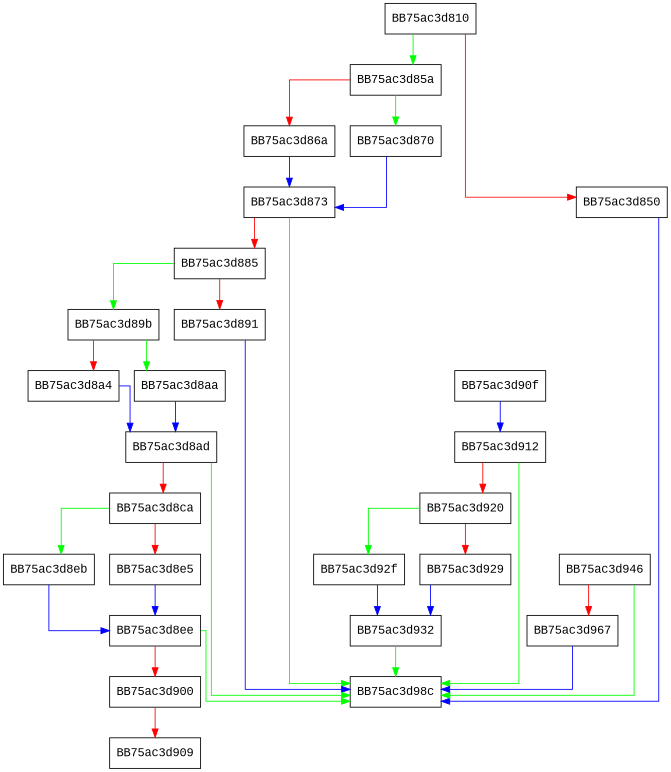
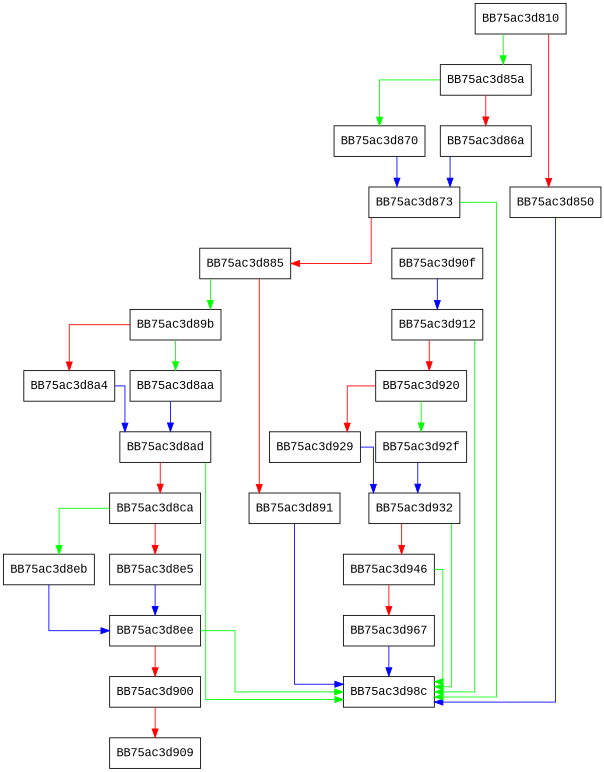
  digraph {
    fontname="Liberation Mono"
    splines=ortho
    node [fontname="Liberation Mono" shape=box]
    edge [color=red fontname="Liberation Mono"]
    BB75ac3d810
    BB75ac3d85a
    BB75ac3d850
    BB75ac3d870
    BB75ac3d86a
    BB75ac3d98c
    BB75ac3d873
    BB75ac3d885
    BB75ac3d89b
    BB75ac3d891
    BB75ac3d8aa
    BB75ac3d8a4
    BB75ac3d8ad
    BB75ac3d8ca
    BB75ac3d8eb
    BB75ac3d8e5
    BB75ac3d8ee
    BB75ac3d900
    BB75ac3d909
    BB75ac3d90f
    BB75ac3d912
    BB75ac3d920
    BB75ac3d92f
    BB75ac3d929
    BB75ac3d932
    BB75ac3d946
    BB75ac3d967
    BB75ac3d810 -> BB75ac3d85a [color=green]
    BB75ac3d810 -> BB75ac3d850
    BB75ac3d85a -> BB75ac3d870 [color=green]
    BB75ac3d85a -> BB75ac3d86a
    BB75ac3d850 -> BB75ac3d98c [color=blue]
    BB75ac3d870 -> BB75ac3d873 [color=blue]
    BB75ac3d86a -> BB75ac3d873 [color=blue]
    BB75ac3d873 -> BB75ac3d98c [color=green]
    BB75ac3d873 -> BB75ac3d885
    BB75ac3d885 -> BB75ac3d89b [color=green]
    BB75ac3d885 -> BB75ac3d891
    BB75ac3d89b -> BB75ac3d8aa [color=green]
    BB75ac3d89b -> BB75ac3d8a4
    BB75ac3d891 -> BB75ac3d98c [color=blue]
    BB75ac3d8aa -> BB75ac3d8ad [color=blue]
    BB75ac3d8a4 -> BB75ac3d8ad [color=blue]
    BB75ac3d8ad -> BB75ac3d98c [color=green]
    BB75ac3d8ad -> BB75ac3d8ca
    BB75ac3d8ca -> BB75ac3d8eb [color=green]
    BB75ac3d8ca -> BB75ac3d8e5
    BB75ac3d8eb -> BB75ac3d8ee [color=blue]
    BB75ac3d8e5 -> BB75ac3d8ee [color=blue]
    BB75ac3d8ee -> BB75ac3d98c [color=green]
    BB75ac3d8ee -> BB75ac3d900
    BB75ac3d900 -> BB75ac3d909
    BB75ac3d90f -> BB75ac3d912 [color=blue]
    BB75ac3d912 -> BB75ac3d98c [color=green]
    BB75ac3d912 -> BB75ac3d920
    BB75ac3d920 -> BB75ac3d92f [color=green]
    BB75ac3d920 -> BB75ac3d929
    BB75ac3d92f -> BB75ac3d932 [color=blue]
    BB75ac3d929 -> BB75ac3d932 [color=blue]
    BB75ac3d932 -> BB75ac3d98c [color=green]
+   BB75ac3d932 -> BB75ac3d946
    BB75ac3d946 -> BB75ac3d98c [color=green]
    BB75ac3d946 -> BB75ac3d967
    BB75ac3d967 -> BB75ac3d98c [color=blue]
  }
